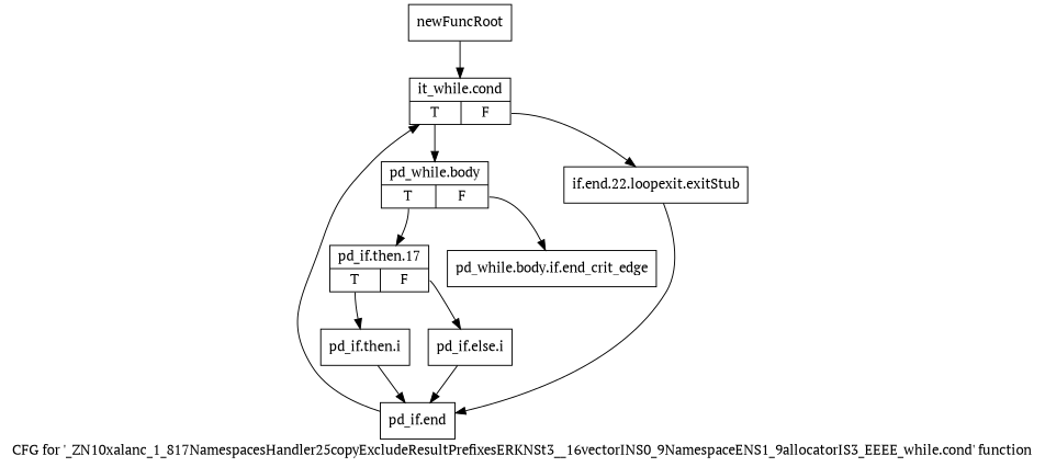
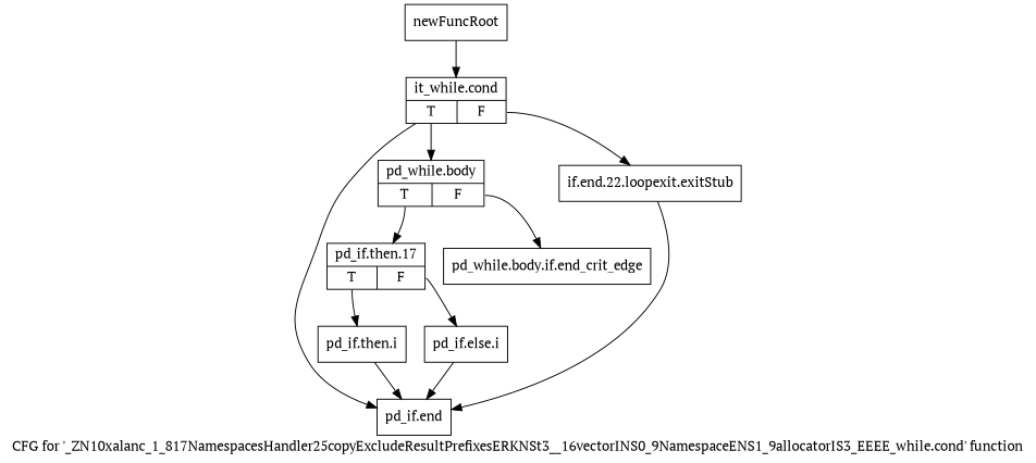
  digraph {
    fontname="PT Serif"
    label="CFG for '_ZN10xalanc_1_817NamespacesHandler25copyExcludeResultPrefixesERKNSt3__16vectorINS0_9NamespaceENS1_9allocatorIS3_EEEE_while.cond' function"
    node [fontname="PT Serif" shape=record]
    edge [fontname="PT Serif"]
    n1 [label="{newFuncRoot}"]
    n2 [label="{it_while.cond|{<s0>T|<s1>F}}"]
    n3 [label="{if.end.22.loopexit.exitStub}"]
    n4 [label="{pd_while.body|{<s0>T|<s1>F}}"]
    n5 [label="{pd_if.end}"]
    n6 [label="{pd_if.then.17|{<s0>T|<s1>F}}"]
    n7 [label="{pd_while.body.if.end_crit_edge}"]
    n8 [label="{pd_if.then.i}"]
    n9 [label="{pd_if.else.i}"]
    n1 -> n2
    n2 -> n3 [tailport=s1]
    n2 -> n4 [tailport=s0]
    n3 -> n5
    n4 -> n6 [tailport=s0]
    n4 -> n7 [tailport=s1]
-   n5 -> n2
+   n2 -> n5
    n6 -> n8 [tailport=s0]
    n6 -> n9 [tailport=s1]
    n8 -> n5
    n9 -> n5
  }
